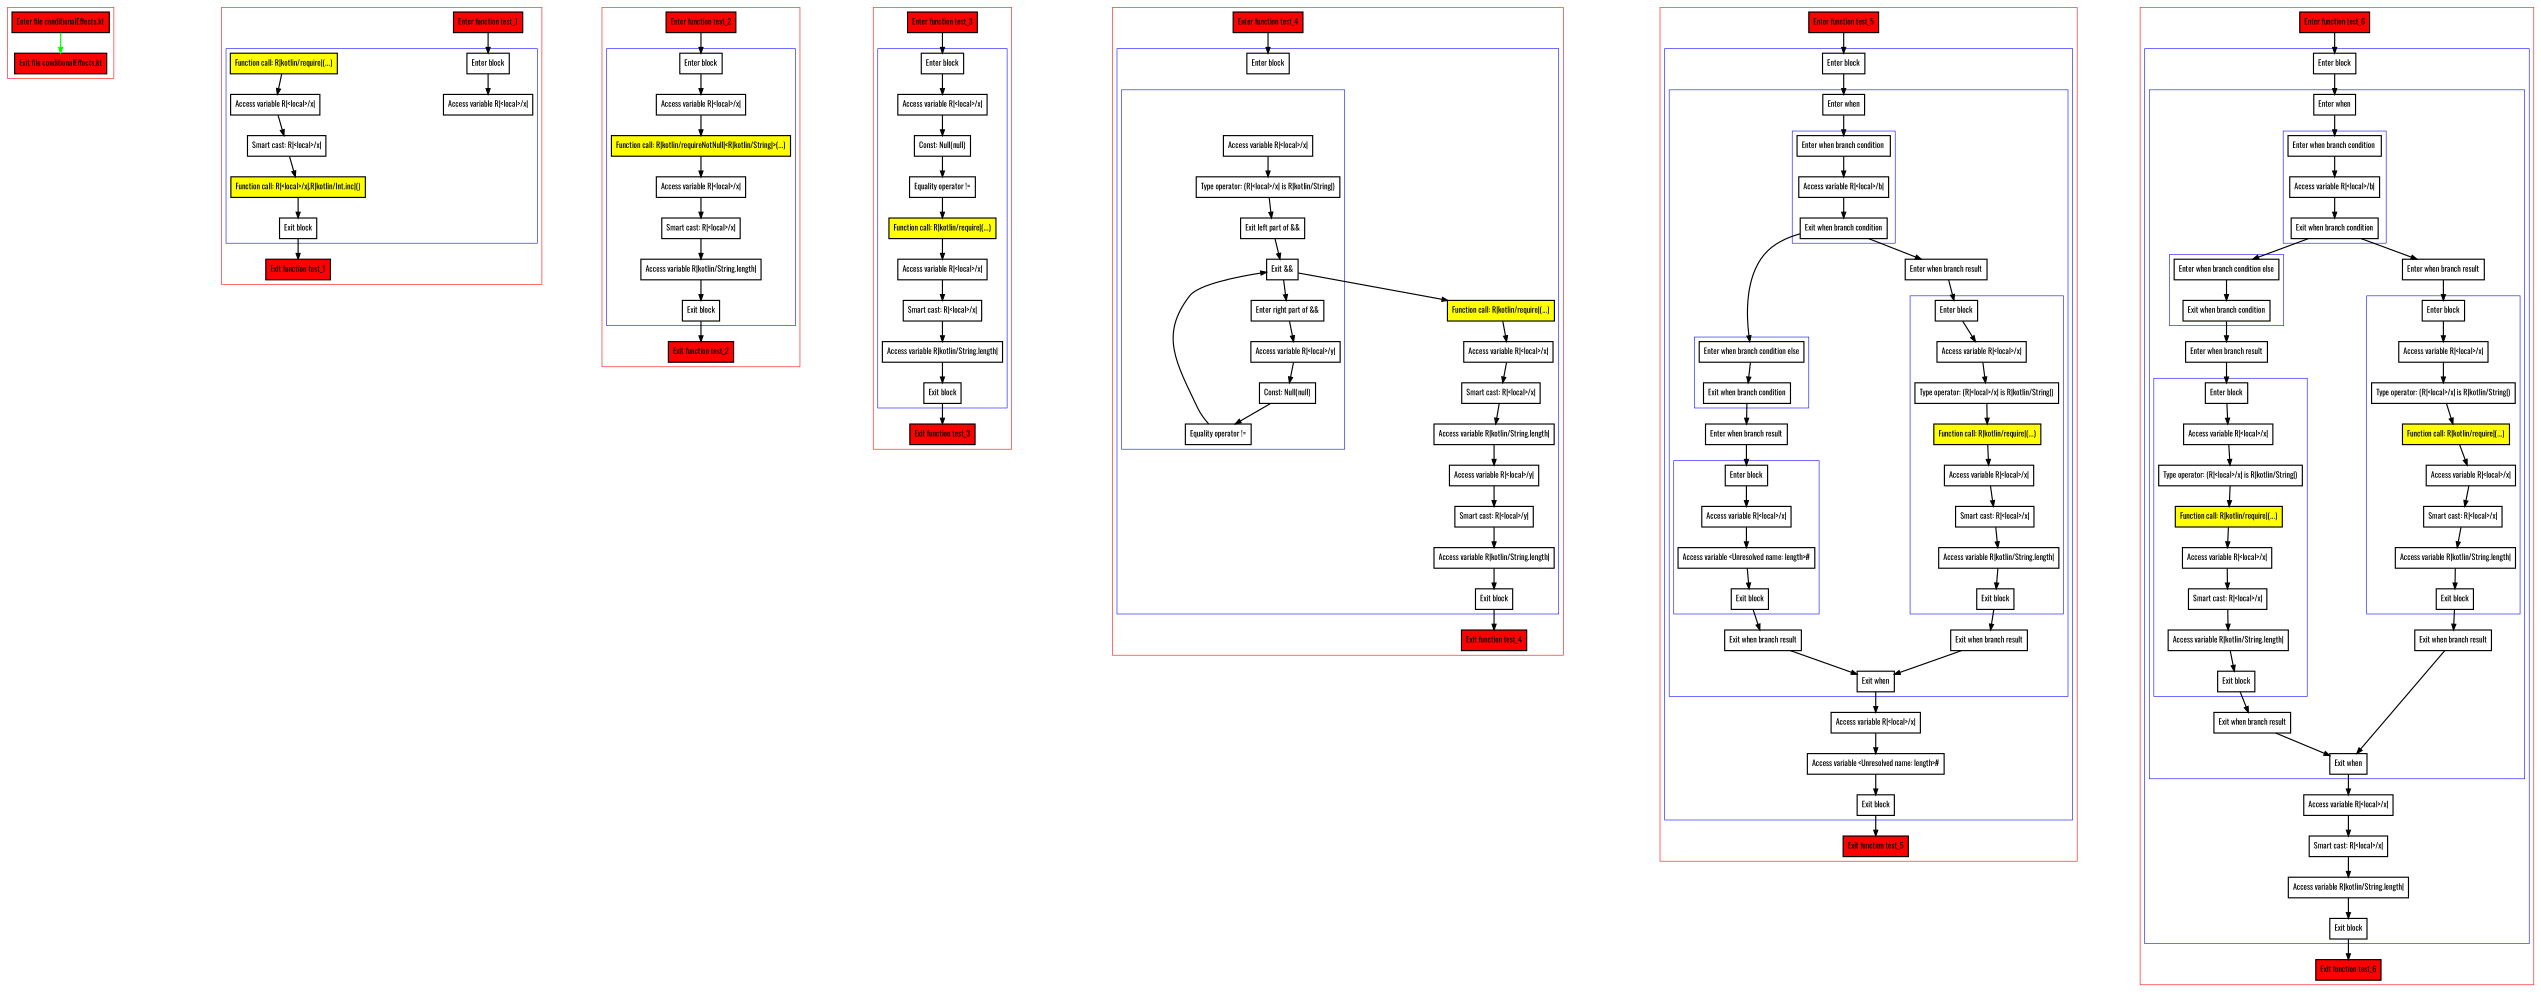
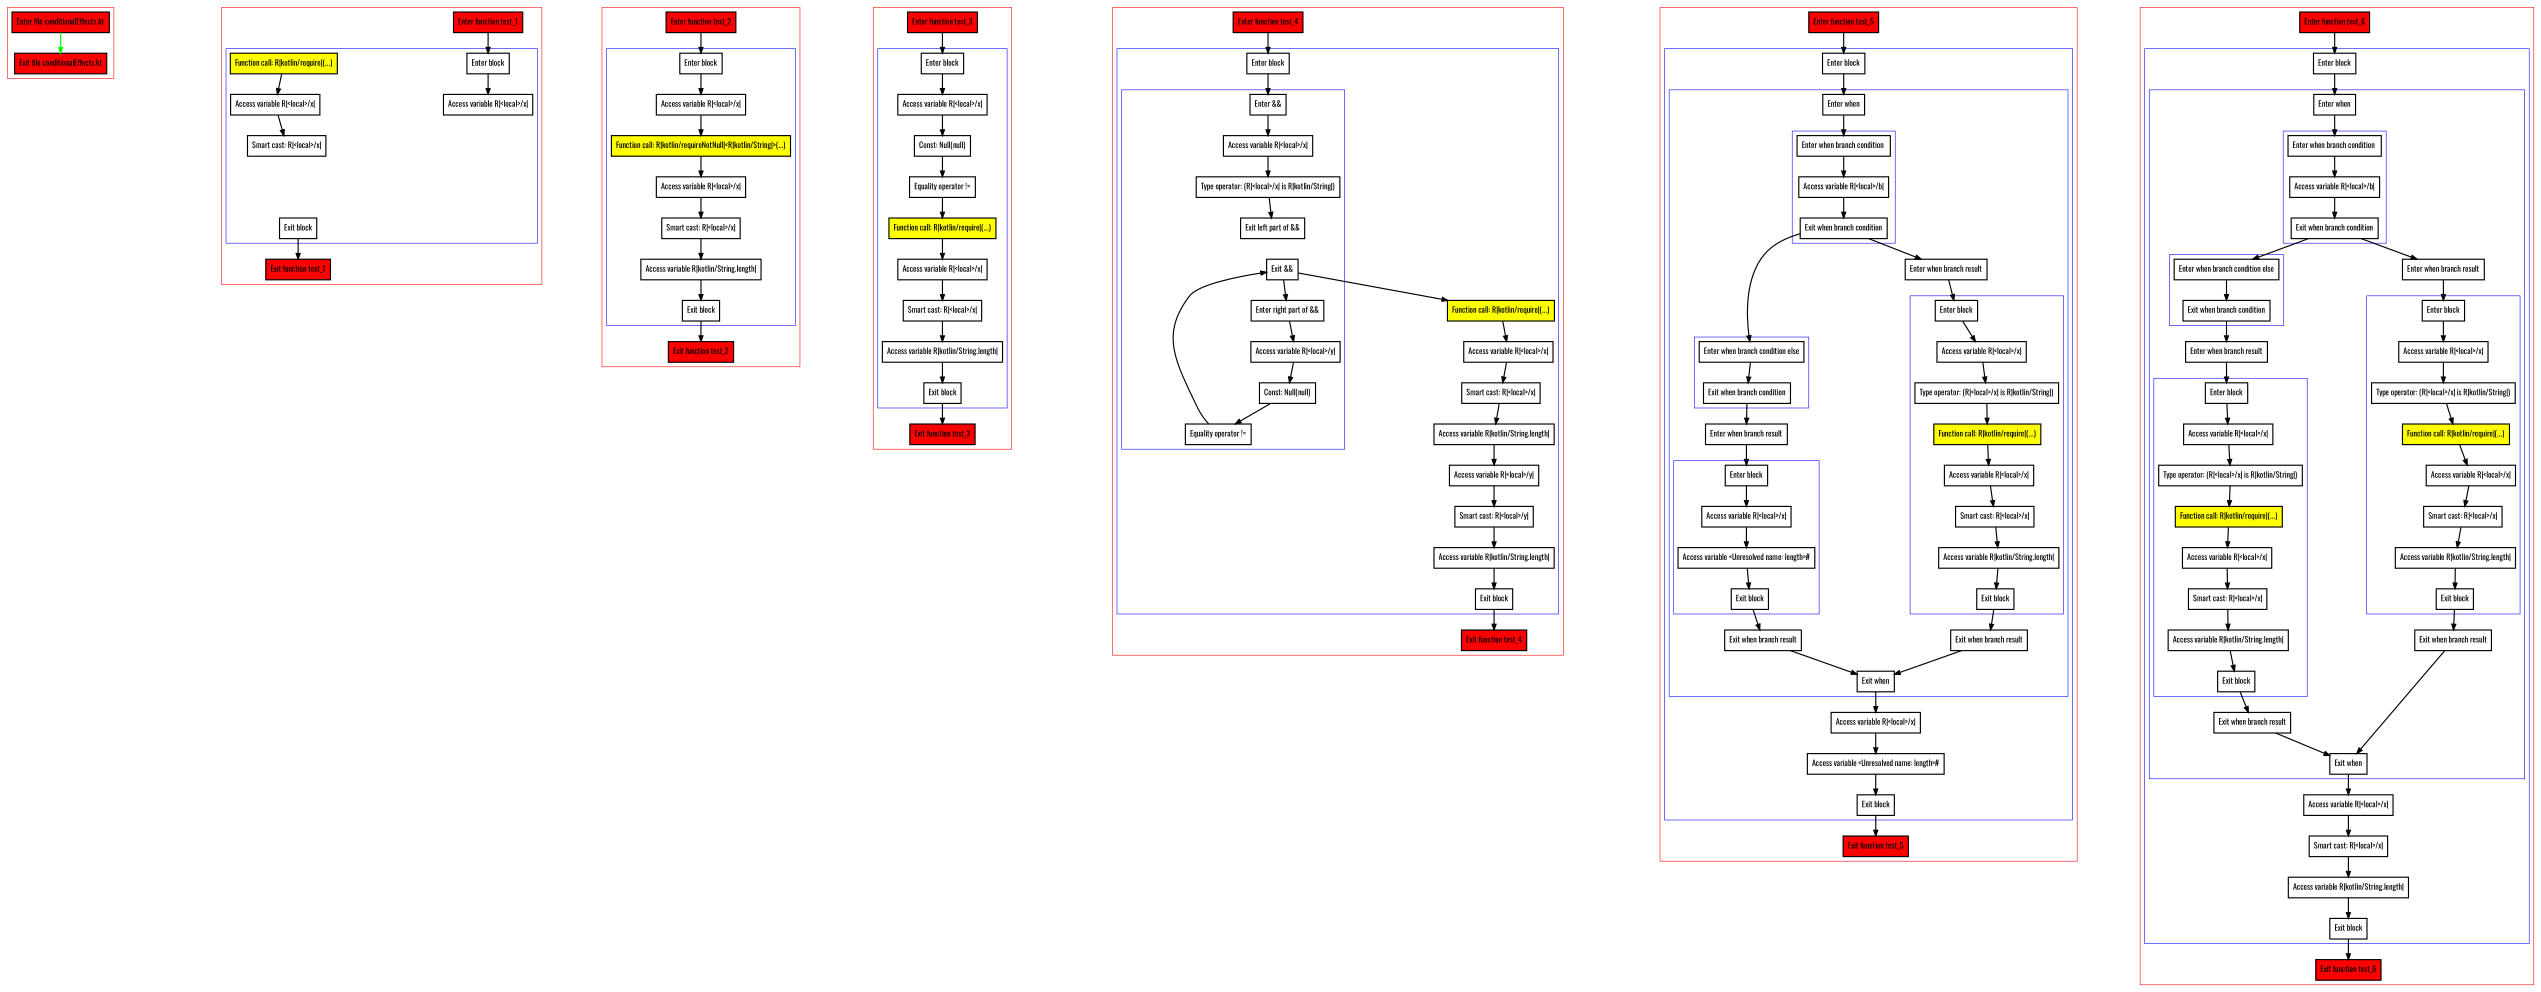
  digraph {
    fontname=Oswald
    nodesep=3
    node [fontname=Oswald penwidth=2 shape=box]
    edge [fontname=Oswald penwidth=2]
    n1 [fillcolor=red label="Enter file conditionalEffects.kt" style=filled]
    n2 [fillcolor=red label="Exit file conditionalEffects.kt" style=filled]
    n3 [label="Enter block"]
    n4 [label="Access variable R|<local>/x|"]
    n5 [fillcolor=yellow label="Function call: R|kotlin/require|(...)" style=filled]
    n6 [label="Access variable R|<local>/x|"]
    n7 [label="Smart cast: R|<local>/x|"]
-   n8 [fillcolor=yellow label="Function call: R|<local>/x|.R|kotlin/Int.inc|()" style=filled]
    n9 [label="Exit block"]
    n10 [fillcolor=red label="Enter function test_1" style=filled]
    n11 [fillcolor=red label="Exit function test_1" style=filled]
    n12 [label="Enter block"]
    n13 [label="Access variable R|<local>/x|"]
    n14 [fillcolor=yellow label="Function call: R|kotlin/requireNotNull|<R|kotlin/String|>(...)" style=filled]
    n15 [label="Access variable R|<local>/x|"]
    n16 [label="Smart cast: R|<local>/x|"]
    n17 [label="Access variable R|kotlin/String.length|"]
    n18 [label="Exit block"]
    n19 [fillcolor=red label="Enter function test_2" style=filled]
    n20 [fillcolor=red label="Exit function test_2" style=filled]
    n21 [label="Enter block"]
    n22 [label="Access variable R|<local>/x|"]
    n23 [label="Const: Null(null)"]
    n24 [label="Equality operator !="]
    n25 [fillcolor=yellow label="Function call: R|kotlin/require|(...)" style=filled]
    n26 [label="Access variable R|<local>/x|"]
    n27 [label="Smart cast: R|<local>/x|"]
    n28 [label="Access variable R|kotlin/String.length|"]
    n29 [label="Exit block"]
    n30 [fillcolor=red label="Enter function test_3" style=filled]
    n31 [fillcolor=red label="Exit function test_3" style=filled]
+   n32 [label="Enter &&"]
    n33 [label="Access variable R|<local>/x|"]
    n34 [label="Type operator: (R|<local>/x| is R|kotlin/String|)"]
    n35 [label="Exit left part of &&"]
    n36 [label="Enter right part of &&"]
    n37 [label="Access variable R|<local>/y|"]
    n38 [label="Const: Null(null)"]
    n39 [label="Equality operator !="]
    n40 [label="Exit &&"]
    n41 [label="Enter block"]
    n42 [fillcolor=yellow label="Function call: R|kotlin/require|(...)" style=filled]
    n43 [label="Access variable R|<local>/x|"]
    n44 [label="Smart cast: R|<local>/x|"]
    n45 [label="Access variable R|kotlin/String.length|"]
    n46 [label="Access variable R|<local>/y|"]
    n47 [label="Smart cast: R|<local>/y|"]
    n48 [label="Access variable R|kotlin/String.length|"]
    n49 [label="Exit block"]
    n50 [fillcolor=red label="Enter function test_4" style=filled]
    n51 [fillcolor=red label="Exit function test_4" style=filled]
    n52 [label="Enter when branch condition "]
    n53 [label="Access variable R|<local>/b|"]
    n54 [label="Exit when branch condition"]
    n55 [label="Enter when branch condition else"]
    n56 [label="Exit when branch condition"]
    n57 [label="Enter block"]
    n58 [label="Access variable R|<local>/x|"]
    n59 [label="Access variable <Unresolved name: length>#"]
    n60 [label="Exit block"]
    n61 [label="Enter block"]
    n62 [label="Access variable R|<local>/x|"]
    n63 [label="Type operator: (R|<local>/x| is R|kotlin/String|)"]
    n64 [fillcolor=yellow label="Function call: R|kotlin/require|(...)" style=filled]
    n65 [label="Access variable R|<local>/x|"]
    n66 [label="Smart cast: R|<local>/x|"]
    n67 [label="Access variable R|kotlin/String.length|"]
    n68 [label="Exit block"]
    n69 [label="Enter when"]
    n70 [label="Enter when branch result"]
    n71 [label="Exit when branch result"]
    n72 [label="Enter when branch result"]
    n73 [label="Exit when branch result"]
    n74 [label="Exit when"]
    n75 [label="Enter block"]
    n76 [label="Access variable R|<local>/x|"]
    n77 [label="Access variable <Unresolved name: length>#"]
    n78 [label="Exit block"]
    n79 [fillcolor=red label="Enter function test_5" style=filled]
    n80 [fillcolor=red label="Exit function test_5" style=filled]
    n81 [label="Enter when branch condition "]
    n82 [label="Access variable R|<local>/b|"]
    n83 [label="Exit when branch condition"]
    n84 [label="Enter when branch condition else"]
    n85 [label="Exit when branch condition"]
    n86 [label="Enter block"]
    n87 [label="Access variable R|<local>/x|"]
    n88 [label="Type operator: (R|<local>/x| is R|kotlin/String|)"]
    n89 [fillcolor=yellow label="Function call: R|kotlin/require|(...)" style=filled]
    n90 [label="Access variable R|<local>/x|"]
    n91 [label="Smart cast: R|<local>/x|"]
    n92 [label="Access variable R|kotlin/String.length|"]
    n93 [label="Exit block"]
    n94 [label="Enter block"]
    n95 [label="Access variable R|<local>/x|"]
    n96 [label="Type operator: (R|<local>/x| is R|kotlin/String|)"]
    n97 [fillcolor=yellow label="Function call: R|kotlin/require|(...)" style=filled]
    n98 [label="Access variable R|<local>/x|"]
    n99 [label="Smart cast: R|<local>/x|"]
    n100 [label="Access variable R|kotlin/String.length|"]
    n101 [label="Exit block"]
    n102 [label="Enter when"]
    n103 [label="Enter when branch result"]
    n104 [label="Exit when branch result"]
    n105 [label="Enter when branch result"]
    n106 [label="Exit when branch result"]
    n107 [label="Exit when"]
    n108 [label="Enter block"]
    n109 [label="Access variable R|<local>/x|"]
    n110 [label="Smart cast: R|<local>/x|"]
    n111 [label="Access variable R|kotlin/String.length|"]
    n112 [label="Exit block"]
    n113 [fillcolor=red label="Enter function test_6" style=filled]
    n114 [fillcolor=red label="Exit function test_6" style=filled]
    subgraph cluster_1 {
      color=red
      n1
      n2
    }
    subgraph cluster_2 {
      color=red
      n10
      n11
      subgraph cluster_3 {
        color=blue
        n3
        n4
        n5
        n6
        n7
-       n8
        n9
      }
    }
    subgraph cluster_4 {
      color=red
      n19
      n20
      subgraph cluster_5 {
        color=blue
        n12
        n13
        n14
        n15
        n16
        n17
        n18
      }
    }
    subgraph cluster_6 {
      color=red
      n30
      n31
      subgraph cluster_7 {
        color=blue
        n21
        n22
        n23
        n24
        n25
        n26
        n27
        n28
        n29
      }
    }
    subgraph cluster_8 {
      color=red
      n50
      n51
      subgraph cluster_9 {
        color=blue
        n41
        n42
        n43
        n44
        n45
        n46
        n47
        n48
        n49
        subgraph cluster_10 {
          color=blue
+         n32
          n33
          n34
          n35
          n36
          n37
          n38
          n39
          n40
        }
      }
    }
    subgraph cluster_11 {
      color=red
      n79
      n80
      subgraph cluster_12 {
        color=blue
        n75
        n76
        n77
        n78
        subgraph cluster_13 {
          color=blue
          n69
          n70
          n71
          n72
          n73
          n74
          subgraph cluster_14 {
            color=blue
            n52
            n53
            n54
          }
          subgraph cluster_15 {
            color=blue
            n55
            n56
          }
          subgraph cluster_16 {
            color=blue
            n57
            n58
            n59
            n60
          }
          subgraph cluster_17 {
            color=blue
            n61
            n62
            n63
            n64
            n65
            n66
            n67
            n68
          }
        }
      }
    }
    subgraph cluster_18 {
      color=red
      n113
      n114
      subgraph cluster_19 {
        color=blue
        n108
        n109
        n110
        n111
        n112
        subgraph cluster_20 {
          color=blue
          n102
          n103
          n104
          n105
          n106
          n107
          subgraph cluster_21 {
            color=blue
            n81
            n82
            n83
          }
          subgraph cluster_22 {
            color=blue
            n84
            n85
          }
          subgraph cluster_23 {
            color=blue
            n86
            n87
            n88
            n89
            n90
            n91
            n92
            n93
          }
          subgraph cluster_24 {
            color=blue
            n94
            n95
            n96
            n97
            n98
            n99
            n100
            n101
          }
        }
      }
    }
    n1 -> n2 [color=green]
    n3 -> n4
    n5 -> n6
    n6 -> n7
-   n7 -> n8
-   n8 -> n9
    n9 -> n11
    n10 -> n3
    n12 -> n13
    n13 -> n14
    n14 -> n15
    n15 -> n16
    n16 -> n17
    n17 -> n18
    n18 -> n20
    n19 -> n12
    n21 -> n22
    n22 -> n23
    n23 -> n24
    n24 -> n25
    n25 -> n26
    n26 -> n27
    n27 -> n28
    n28 -> n29
    n29 -> n31
    n30 -> n21
+   n32 -> n33
    n33 -> n34
    n34 -> n35
-   n35 -> n40
    n36 -> n37
    n37 -> n38
    n38 -> n39
    n39 -> n40
    n40 -> n36
    n40 -> n42
+   n41 -> n32
    n42 -> n43
    n43 -> n44
    n44 -> n45
    n45 -> n46
    n46 -> n47
    n47 -> n48
    n48 -> n49
    n49 -> n51
    n50 -> n41
    n52 -> n53
    n53 -> n54
    n54 -> n55
    n54 -> n72
    n55 -> n56
    n56 -> n70
    n57 -> n58
    n58 -> n59
    n59 -> n60
    n60 -> n71
    n61 -> n62
    n62 -> n63
    n63 -> n64
    n64 -> n65
    n65 -> n66
    n66 -> n67
    n67 -> n68
    n68 -> n73
    n69 -> n52
    n70 -> n57
    n71 -> n74
    n72 -> n61
    n73 -> n74
    n74 -> n76
    n75 -> n69
    n76 -> n77
    n77 -> n78
    n78 -> n80
    n79 -> n75
    n81 -> n82
    n82 -> n83
    n83 -> n84
    n83 -> n105
    n84 -> n85
    n85 -> n103
    n86 -> n87
    n87 -> n88
    n88 -> n89
    n89 -> n90
    n90 -> n91
    n91 -> n92
    n92 -> n93
    n93 -> n104
    n94 -> n95
    n95 -> n96
    n96 -> n97
    n97 -> n98
    n98 -> n99
    n99 -> n100
    n100 -> n101
    n101 -> n106
    n102 -> n81
    n103 -> n86
    n104 -> n107
    n105 -> n94
    n106 -> n107
    n107 -> n109
    n108 -> n102
    n109 -> n110
    n110 -> n111
    n111 -> n112
    n112 -> n114
    n113 -> n108
  }
